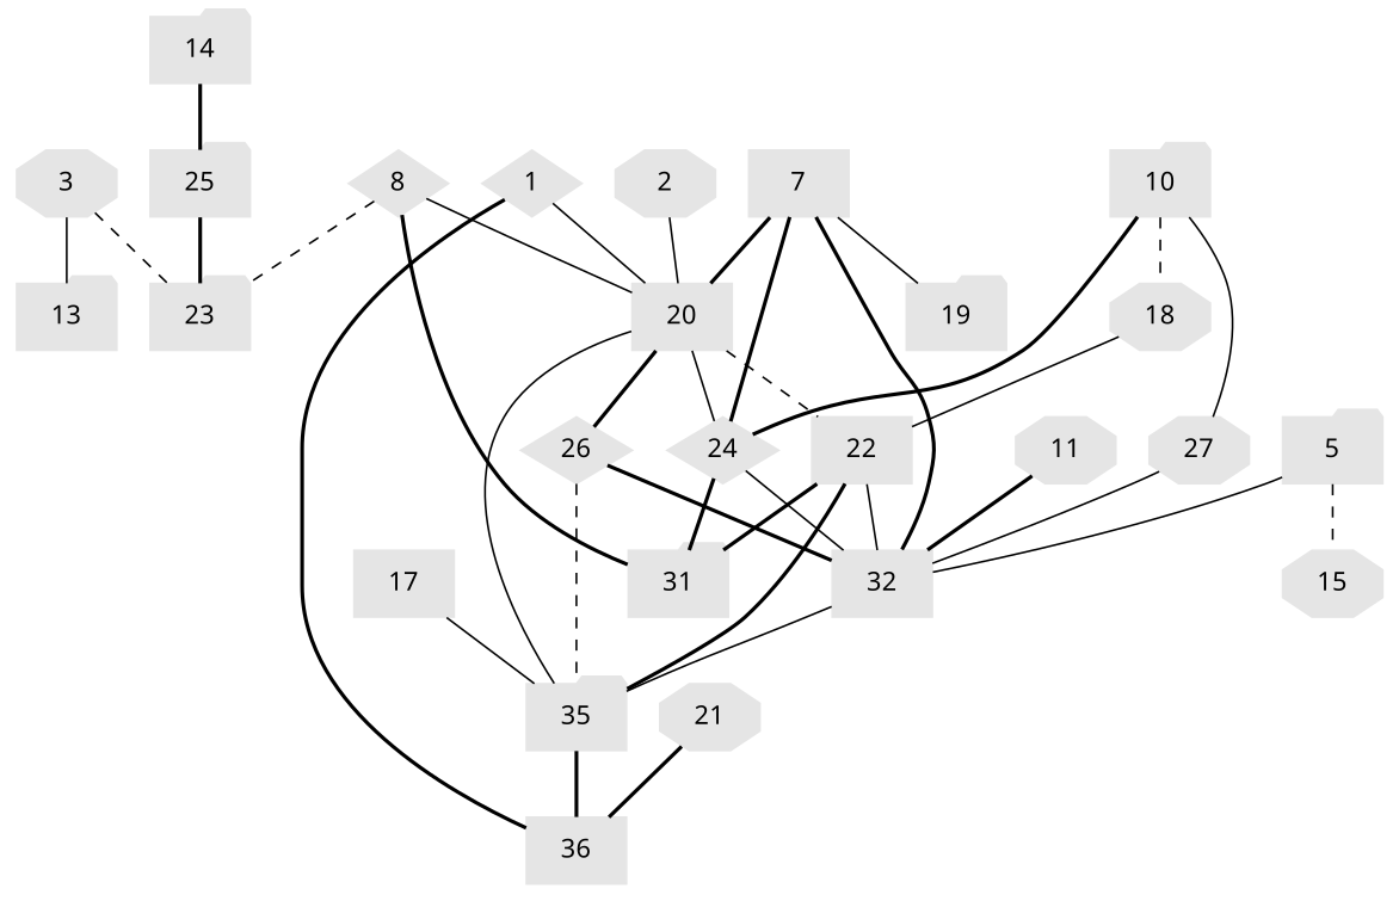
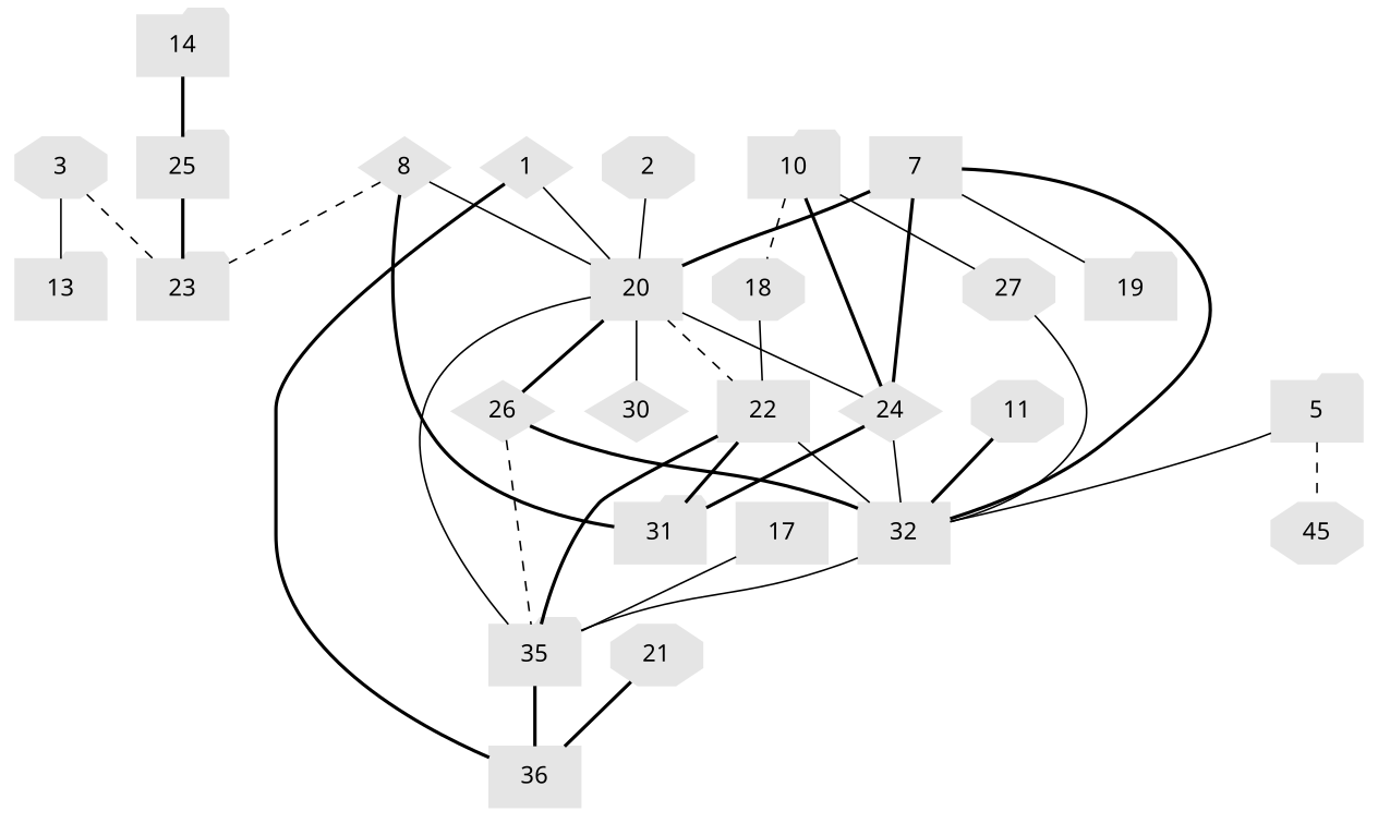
  graph {
    fontname="Noto Sans"
    node [color=gray90 fontname="Noto Sans" shape=folder style=filled]
    edge [fontname="Noto Sans" style=solid weight=1.0]
    1 [shape=diamond]
    20 [shape=box]
    36 [shape=box]
    24 [shape=diamond]
    35
    22 [shape=box]
    26 [shape=diamond]
+   30 [shape=diamond]
    2 [shape=octagon]
    3 [shape=octagon]
    13
    23
-   15 [shape=octagon]
+   15 [shape=octagon label=45]
    5
    32 [shape=box]
    7 [shape=box]
    19
    31
    8 [shape=diamond]
    10
    18 [shape=octagon]
    27 [shape=octagon]
    11 [shape=octagon]
    14
    25
    17 [shape=box]
    21 [shape=octagon]
    1 -- 20
    1 -- 36 [style=bold]
    20 -- 24
    20 -- 35
    20 -- 22 [style=dashed weight=2.0]
    20 -- 26 [style=bold]
+   20 -- 30
    24 -- 32
    24 -- 31 [style=bold]
    35 -- 36 [style=bold]
    22 -- 35 [style=bold]
    22 -- 32
    22 -- 31 [style=bold]
    26 -- 35 [style=dashed weight=3.0]
    26 -- 32 [style=bold weight=2.0]
    2 -- 20
    3 -- 13
    3 -- 23 [style=dashed]
    5 -- 15 [style=dashed]
    5 -- 32
    32 -- 35 [weight=2.0]
    7 -- 20 [style=bold weight=3.0]
    7 -- 24 [style=bold]
    7 -- 32 [style=bold]
    7 -- 19
    8 -- 20
    8 -- 23 [style=dashed]
    8 -- 31 [style=bold weight=2.0]
    10 -- 24 [style=bold]
    10 -- 18 [style=dashed]
    10 -- 27
    18 -- 22
    27 -- 32
    11 -- 32 [style=bold]
    14 -- 25 [style=bold]
    25 -- 23 [style=bold]
    17 -- 35 [weight=2.0]
    21 -- 36 [style=bold]
  }
